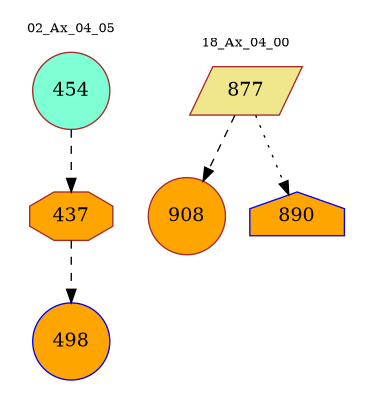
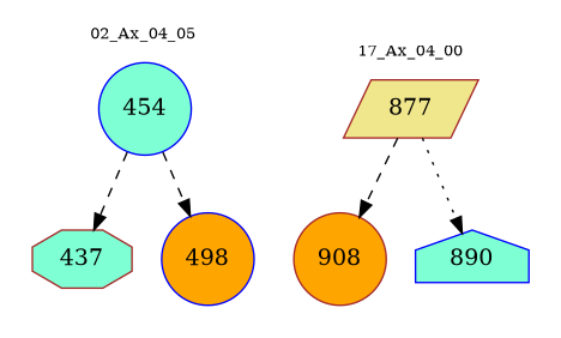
  digraph {
    node [color=brown fillcolor=orange shape=circle style=filled]
    edge [color=black style=dashed]
-   n1 [fillcolor=aquamarine label=454]
-   n2 [label=437 shape=octagon]
+   n1 [color=blue fillcolor=aquamarine label=454]
+   n2 [fillcolor=aquamarine label=437 shape=octagon]
    n3 [color=blue label=498]
    n4 [fillcolor=khaki label=877 shape=parallelogram]
    n5 [label=908]
-   n6 [color=blue label=890 shape=house]
+   n6 [color=blue fillcolor=aquamarine label=890 shape=house]
    subgraph cluster_1 {
      color=white
      fontsize=10
      label="02_Ax_04_05"
      n1
      n2
      n3
    }
    subgraph cluster_2 {
      color=white
      fontsize=10
-     label="18_Ax_04_00"
+     label="17_Ax_04_00"
      n4
      n5
      n6
    }
    n1 -> n2
-   n2 -> n3
+   n1 -> n3
    n4 -> n5
    n4 -> n6 [style=dotted]
  }
